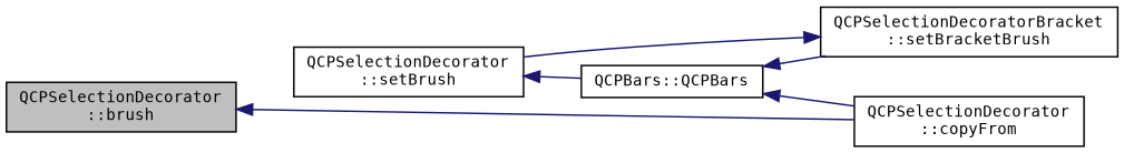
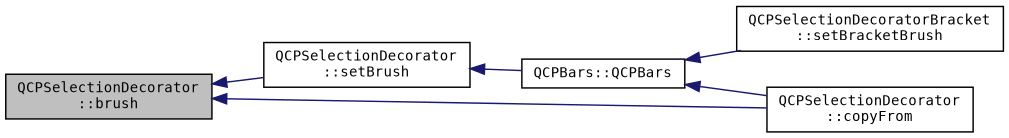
  digraph {
    fontname="DejaVu Sans Mono"
    rankdir=LR
    node [color=black fillcolor=white fontname="DejaVu Sans Mono" fontsize=10 shape=record style=filled]
    edge [color=midnightblue dir=back fontname="DejaVu Sans Mono" fontsize=10 labelfontname=Helvetica labelfontsize=10 style=solid]
    n1 [fillcolor=grey75 fontcolor=black height=0.2 label="QCPSelectionDecorator\l::brush" width=0.4]
    n2 [height=0.2 label="QCPSelectionDecorator\l::setBrush" width=0.4]
    n3 [height=0.2 label="QCPSelectionDecorator\l::copyFrom" width=0.4]
    n4 [height=0.2 label="QCPBars::QCPBars" width=0.4]
    n5 [height=0.2 label="QCPSelectionDecoratorBracket\l::setBracketBrush" width=0.4]
-   n5 -> n2
+   n1 -> n2
    n1 -> n3
    n2 -> n4
    n4 -> n3
    n4 -> n5
  }
